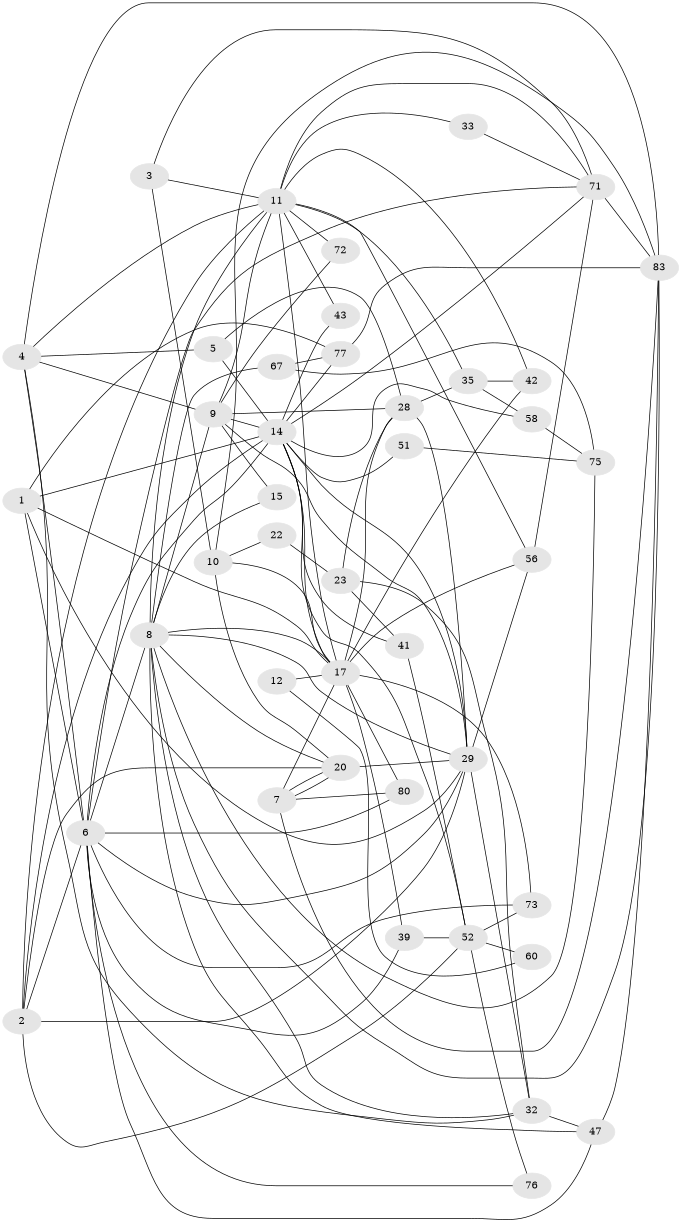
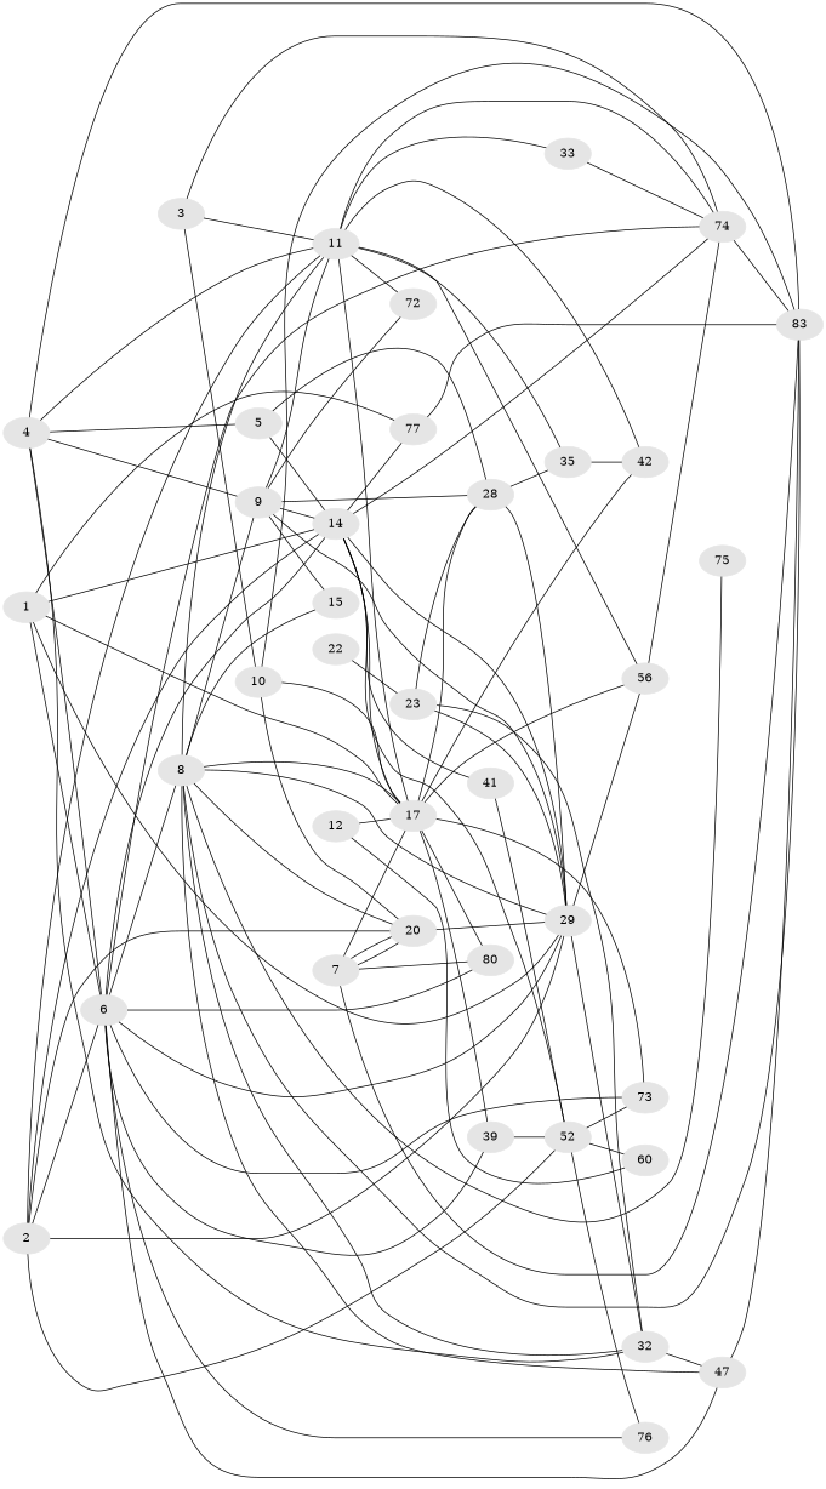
  graph {
    rankdir=LR
    node [color=gray90 style=filled]
    1 [super="+44"]
    6 [super="+19"]
    14 [super="+25+36+24"]
    17 [super="+48+63"]
    29 [super="+46"]
    77
-   74 [super="+78" label=71]
+   74 [super="+78"]
    8 [super="+18+82"]
    39
    47
    73
    76
    80
    52 [super="+59"]
-   43
    41
-   51
-   58
    28 [super="+71"]
    42 [super="+70"]
    56
    32 [super="+38"]
    83 [super="+87"]
    2 [super="+13+30"]
    11 [super="+31+16+27"]
    20 [super="+21"]
    72
    33
    35 [super="+68+50"]
    60 [super="+84"]
    10 [super="+62"]
    22
    3
    4 [super="+66+69"]
    5
    9 [super="+49+57"]
    15
-   67
    75
    7
    23
    12
    1 -- 6
    1 -- 14 [weight=2]
    1 -- 17
    1 -- 29
    1 -- 77
    6 -- 14 [weight=2]
    6 -- 29
    6 -- 74
    6 -- 8
    6 -- 39
    6 -- 47
    6 -- 73
    6 -- 76
    6 -- 80
    14 -- 17
    14 -- 29 [weight=2]
    14 -- 77
    14 -- 74
    14 -- 52
-   14 -- 43
    14 -- 41
-   14 -- 51
-   14 -- 58
    17 -- 39
    17 -- 73
    17 -- 80
    17 -- 28
    17 -- 42
    17 -- 56 [weight=2]
    29 -- 56
    29 -- 32
    77 -- 83
    74 -- 83
    8 -- 17
    8 -- 29
    8 -- 47
    8 -- 32
    8 -- 83
    8 -- 11
    8 -- 20
    8 -- 9 [weight=3]
    8 -- 15
-   8 -- 67
    8 -- 75
    39 -- 52
    47 -- 83
    52 -- 73
    52 -- 76
    52 -- 60
    41 -- 52
-   51 -- 75
-   58 -- 75
    28 -- 29
    28 -- 35
    56 -- 74
    32 -- 47
    2 -- 6
    2 -- 14
    2 -- 29 [weight=4]
    2 -- 52
    2 -- 11
    2 -- 20
    11 -- 17
    11 -- 74
-   11 -- 43
    11 -- 42
    11 -- 56
    11 -- 72
    11 -- 33
    11 -- 35
    20 -- 29
    33 -- 74
-   35 -- 58
    35 -- 42 [weight=2]
    10 -- 17
    10 -- 83
    10 -- 20
-   10 -- 22
    22 -- 23
    3 -- 74
    3 -- 11
    3 -- 10
    4 -- 6
    4 -- 32
    4 -- 83
    4 -- 11
    4 -- 5
    4 -- 9
    5 -- 14
    5 -- 28
    9 -- 14 [weight=2]
    9 -- 29
    9 -- 28 [weight=2]
    9 -- 11
    9 -- 72
    9 -- 15
-   67 -- 77
-   67 -- 75
    7 -- 17
    7 -- 80
    7 -- 83
    7 -- 20
    7 -- 20
-   23 -- 41
+   23 -- 29
    23 -- 28
    23 -- 32
    12 -- 17 [weight=2]
    12 -- 60
  }
